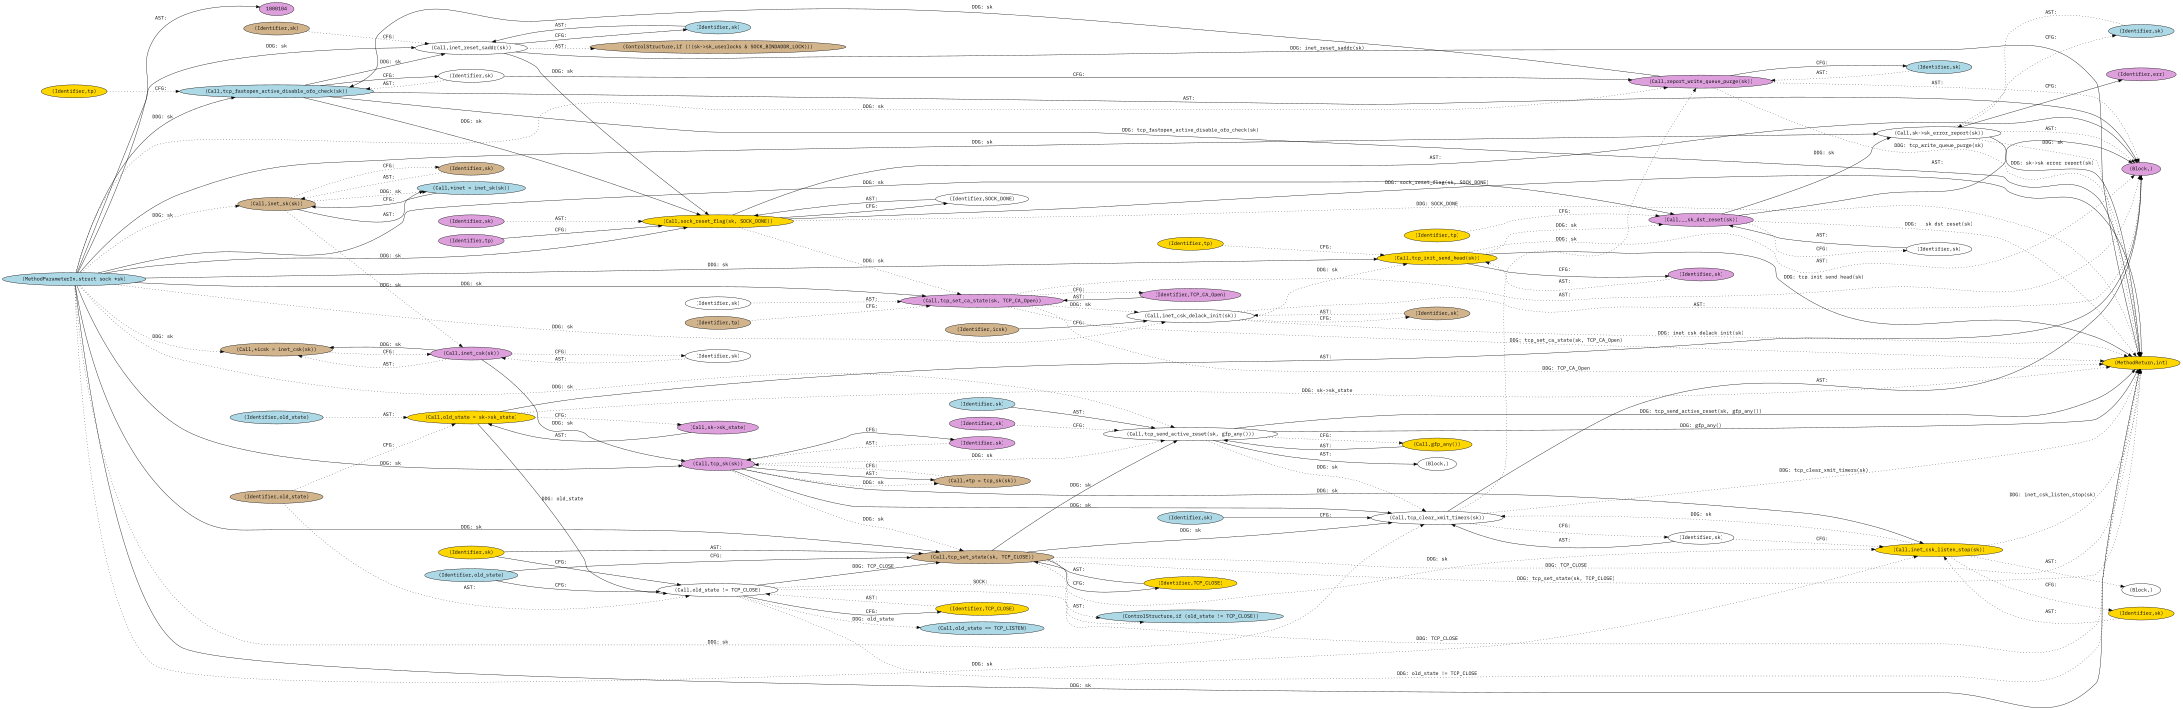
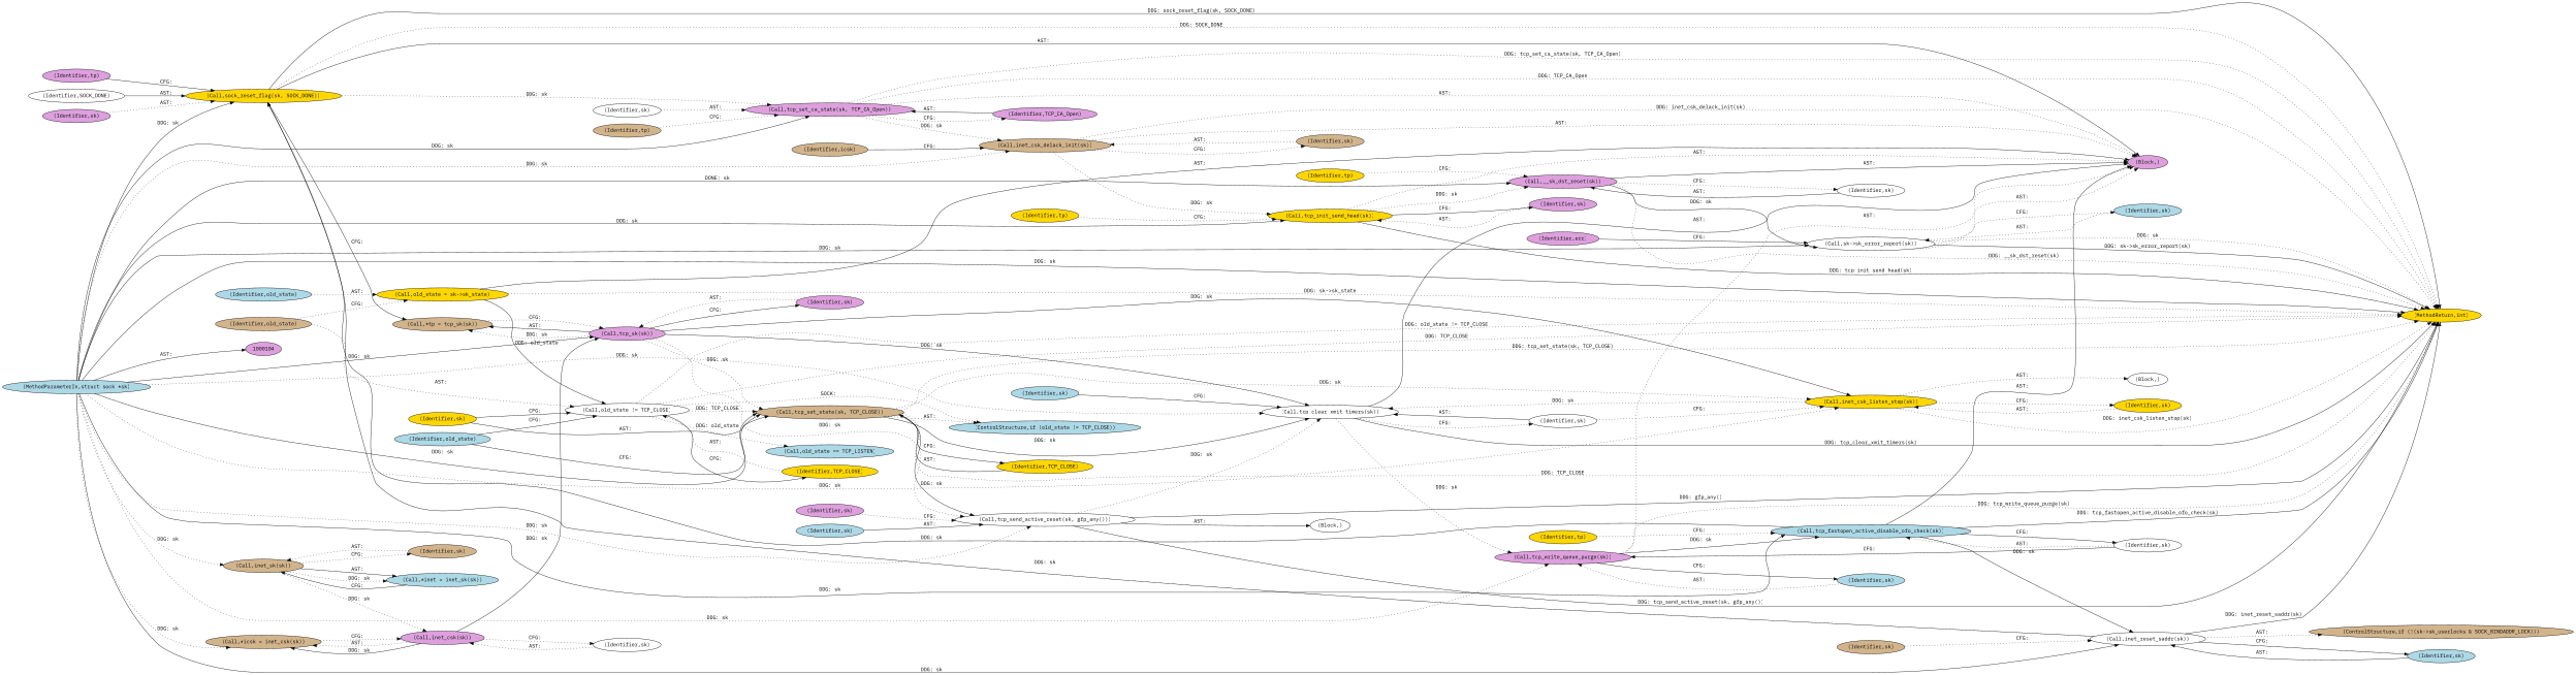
  digraph {
    fontname="IBM Plex Mono"
    rankdir=LR
    node [fillcolor=plum fontname="IBM Plex Mono" style=filled]
    edge [fontname="IBM Plex Mono" style=dotted]
    n1 [fillcolor=gold label="(Call,tcp_init_send_head(sk))"]
    n2 [label="(Call,__sk_dst_reset(sk))"]
    n3 [label="(Identifier,sk)"]
    n4 [label="(Block,)"]
    n5 [fillcolor=gold label="(MethodReturn,int)"]
    n6 [fillcolor=white label="(Call,sk->sk_error_report(sk))"]
    n7 [fillcolor=white label="(Identifier,sk)"]
-   n8 [fillcolor=white label="(Call,inet_csk_delack_init(sk))"]
+   n8 [fillcolor=tan label="(Call,inet_csk_delack_init(sk))"]
    n9 [fillcolor=tan label="(Identifier,sk)"]
    n10 [label="(Call,tcp_set_ca_state(sk, TCP_CA_Open))"]
    n11 [label="(Identifier,TCP_CA_Open)"]
    n12 [fillcolor=gold label="(Call,sock_reset_flag(sk, SOCK_DONE))"]
    n13 [fillcolor=white label="(Identifier,SOCK_DONE)"]
    n14 [fillcolor=white label="(Call,inet_reset_saddr(sk))"]
    n15 [fillcolor=lightblue label="(Identifier,sk)"]
    n16 [fillcolor=tan label="(ControlStructure,if (!(sk->sk_userlocks & SOCK_BINDADDR_LOCK)))"]
    n17 [fillcolor=lightblue label="(Call,tcp_fastopen_active_disable_ofo_check(sk))"]
    n18 [fillcolor=white label="(Identifier,sk)"]
-   n19 [label="(Call,report_write_queue_purge(sk))"]
+   n19 [label="(Call,tcp_write_queue_purge(sk))"]
    n20 [fillcolor=lightblue label="(Identifier,sk)"]
    n21 [fillcolor=white label="(Call,tcp_clear_xmit_timers(sk))"]
    n22 [fillcolor=white label="(Identifier,sk)"]
    n23 [fillcolor=gold label="(Call,inet_csk_listen_stop(sk))"]
    n24 [fillcolor=white label="(Call,tcp_send_active_reset(sk, gfp_any()))"]
-   n25 [fillcolor=gold label="(Call,gfp_any())"]
    n26 [fillcolor=white label="(Block,)"]
    n27 [label="(Call,tcp_sk(sk))"]
    n28 [fillcolor=tan label="(Call,tcp_set_state(sk, TCP_CLOSE))"]
    n29 [fillcolor=tan label="(Call,*tp = tcp_sk(sk))"]
    n30 [label="(Identifier,sk)"]
    n31 [fillcolor=lightblue label="(ControlStructure,if (old_state != TCP_CLOSE))"]
    n32 [fillcolor=gold label="(Identifier,TCP_CLOSE)"]
    n33 [fillcolor=white label="(Block,)"]
    n34 [fillcolor=gold label="(Identifier,sk)"]
    n35 [label="(Call,inet_csk(sk))"]
    n36 [fillcolor=tan label="(Call,*icsk = inet_csk(sk))"]
    n37 [fillcolor=white label="(Identifier,sk)"]
    n38 [fillcolor=tan label="(Call,inet_sk(sk))"]
    n39 [fillcolor=tan label="(Identifier,sk)"]
    n40 [fillcolor=lightblue label="(Call,*inet = inet_sk(sk))"]
    n41 [fillcolor=lightblue label="(MethodParameterIn,struct sock *sk)"]
    1000104
    n43 [fillcolor=lightblue label="(Identifier,sk)"]
    n44 [fillcolor=white label="(Call,old_state != TCP_CLOSE)"]
    n45 [fillcolor=lightblue label="(Call,old_state == TCP_LISTEN)"]
    n46 [fillcolor=gold label="(Identifier,TCP_CLOSE)"]
    n47 [fillcolor=gold label="(Call,old_state = sk->sk_state)"]
-   n48 [label="(Call,sk->sk_state)"]
    n49 [fillcolor=lightblue label="(Identifier,sk)"]
    n50 [fillcolor=gold label="(Identifier,tp)"]
    n51 [fillcolor=tan label="(Identifier,sk)"]
    n52 [fillcolor=lightblue label="(Identifier,old_state)"]
    n53 [fillcolor=gold label="(Identifier,tp)"]
    n54 [fillcolor=lightblue label="(Identifier,old_state)"]
    n55 [label="(Identifier,sk)"]
    n56 [fillcolor=gold label="(Identifier,sk)"]
    n57 [label="(Identifier,err)"]
    n58 [fillcolor=tan label="(Identifier,old_state)"]
    n59 [fillcolor=tan label="(Identifier,icsk)"]
    n60 [fillcolor=white label="(Identifier,sk)"]
    n61 [label="(Identifier,tp)"]
    n62 [fillcolor=tan label="(Identifier,tp)"]
    n63 [fillcolor=gold label="(Identifier,tp)"]
    n64 [fillcolor=lightblue label="(Identifier,sk)"]
    n65 [label="(Identifier,sk)"]
    n1 -> n2 [label="DDG: sk"]
    n1 -> n3 [label="CFG: " style=solid]
    n1 -> n4 [label="AST: "]
    n1 -> n5 [label="DDG: tcp_init_send_head(sk)" style=solid]
    n2 -> n4 [label="AST: " style=solid]
    n2 -> n5 [label="DDG: __sk_dst_reset(sk)"]
    n2 -> n6 [label="DDG: sk" style=solid]
    n2 -> n7 [label="CFG: "]
    n3 -> n1 [label="AST: "]
    n6 -> n4 [label="AST: "]
    n6 -> n5 [label="DDG: sk->sk_error_report(sk)" style=solid]
    n6 -> n5 [label="DDG: sk"]
    n6 -> n43 [label="CFG: "]
    n7 -> n2 [label="AST: " style=solid]
    n8 -> n1 [label="DDG: sk"]
    n8 -> n4 [label="AST: "]
    n8 -> n5 [label="DDG: inet_csk_delack_init(sk)"]
    n8 -> n9 [label="CFG: "]
    n9 -> n8 [label="AST: "]
    n10 -> n4 [label="AST: "]
    n10 -> n5 [label="DDG: TCP_CA_Open"]
    n10 -> n5 [label="DDG: tcp_set_ca_state(sk, TCP_CA_Open)"]
    n10 -> n8 [label="DDG: sk"]
    n10 -> n11 [label="CFG: "]
    n11 -> n10 [label="AST: " style=solid]
    n12 -> n4 [label="AST: " style=solid]
    n12 -> n5 [label="DDG: sock_reset_flag(sk, SOCK_DONE)" style=solid]
    n12 -> n5 [label="DDG: SOCK_DONE"]
    n12 -> n10 [label="DDG: sk"]
-   n12 -> n13 [label="CFG: " style=solid]
+   n12 -> n29 [label="CFG: " style=solid]
    n13 -> n12 [label="AST: " style=solid]
    n14 -> n5 [label="DDG: inet_reset_saddr(sk)" style=solid]
    n14 -> n12 [label="DDG: sk" style=solid]
    n14 -> n15 [label="CFG: " style=solid]
    n14 -> n16 [label="AST: "]
    n15 -> n14 [label="AST: " style=solid]
    n17 -> n4 [label="AST: " style=solid]
    n17 -> n5 [label="DDG: tcp_fastopen_active_disable_ofo_check(sk)" style=solid]
    n17 -> n12 [label="DDG: sk" style=solid]
    n17 -> n14 [label="DDG: sk" style=solid]
    n17 -> n18 [label="CFG: " style=solid]
    n18 -> n17 [label="AST: "]
    n18 -> n19 [label="CFG: " style=solid]
    n19 -> n4 [label="AST: "]
    n19 -> n5 [label="DDG: tcp_write_queue_purge(sk)"]
    n19 -> n17 [label="DDG: sk" style=solid]
    n19 -> n20 [label="CFG: " style=solid]
    n20 -> n19 [label="AST: "]
    n21 -> n4 [label="AST: " style=solid]
-   n21 -> n5 [label="DDG: tcp_clear_xmit_timers(sk)"]
+   n21 -> n5 [label="DDG: tcp_clear_xmit_timers(sk)" style=solid]
    n21 -> n19 [label="DDG: sk"]
    n21 -> n22 [label="CFG: "]
    n22 -> n21 [label="AST: " style=solid]
    n22 -> n23 [label="CFG: "]
    n23 -> n5 [label="DDG: inet_csk_listen_stop(sk)"]
    n23 -> n21 [label="DDG: sk"]
    n23 -> n33 [label="AST: "]
    n23 -> n34 [label="CFG: "]
    n24 -> n5 [label="DDG: gfp_any()" style=solid]
    n24 -> n5 [label="DDG: tcp_send_active_reset(sk, gfp_any())" style=solid]
    n24 -> n21 [label="DDG: sk"]
-   n24 -> n25 [label="CFG: "]
    n24 -> n26 [label="AST: " style=solid]
-   n25 -> n24 [label="AST: " style=solid]
    n27 -> n21 [label="DDG: sk" style=solid]
    n27 -> n23 [label="DDG: sk" style=solid]
    n27 -> n24 [label="DDG: sk"]
    n27 -> n28 [label="DDG: sk"]
    n27 -> n29 [label="AST: " style=solid]
    n27 -> n29 [label="DDG: sk"]
    n27 -> n30 [label="CFG: " style=solid]
    n28 -> n5 [label="DDG: TCP_CLOSE"]
    n28 -> n5 [label="DDG: tcp_set_state(sk, TCP_CLOSE)"]
    n28 -> n21 [label="DDG: sk" style=solid]
    n28 -> n23 [label="DDG: sk"]
    n28 -> n24 [label="DDG: sk" style=solid]
    n28 -> n31 [label="AST: "]
    n28 -> n32 [label="CFG: " style=solid]
    n29 -> n27 [label="CFG: "]
    n30 -> n27 [label="AST: "]
    n32 -> n28 [label="AST: " style=solid]
    n34 -> n23 [label="AST: "]
    n35 -> n27 [label="DDG: sk" style=solid]
    n35 -> n36 [label="AST: "]
    n35 -> n36 [label="DDG: sk" style=solid]
    n35 -> n37 [label="CFG: "]
    n36 -> n35 [label="CFG: "]
    n37 -> n35 [label="AST: "]
    n38 -> n35 [label="DDG: sk"]
    n38 -> n39 [label="CFG: "]
    n38 -> n40 [label="AST: " style=solid]
    n38 -> n40 [label="DDG: sk"]
    n39 -> n38 [label="AST: "]
    n40 -> n38 [label="CFG: " style=solid]
    n41 -> n1 [label="DDG: sk" style=solid]
-   n41 -> n2 [label="DDG: sk" style=solid]
+   n41 -> n2 [label="DONE: sk" style=solid]
    n41 -> n5 [label="DDG: sk" style=solid]
    n41 -> n6 [label="DDG: sk" style=solid]
    n41 -> n8 [label="DDG: sk"]
    n41 -> n10 [label="DDG: sk" style=solid]
    n41 -> n12 [label="DDG: sk" style=solid]
    n41 -> n14 [label="DDG: sk" style=solid]
    n41 -> n17 [label="DDG: sk" style=solid]
    n41 -> n19 [label="DDG: sk"]
    n41 -> n21 [label="DDG: sk"]
    n41 -> n23 [label="DDG: sk"]
    n41 -> n24 [label="DDG: sk"]
    n41 -> n27 [label="DDG: sk" style=solid]
    n41 -> n28 [label="DDG: sk" style=solid]
    n41 -> n36 [label="DDG: sk"]
    n41 -> n38 [label="DDG: sk"]
    n41 -> 1000104 [label="AST: " style=solid]
    n43 -> n6 [label="AST: "]
    n44 -> n5 [label="DDG: old_state != TCP_CLOSE"]
    n44 -> n5 [label="DDG: TCP_CLOSE"]
-   n44 -> n28 [label="DDG: TCP_CLOSE" style=solid]
+   n44 -> n28 [label="DDG: TCP_CLOSE"]
    n44 -> n31 [label="SOCK: "]
    n44 -> n45 [label="DDG: old_state"]
    n44 -> n46 [label="CFG: " style=solid]
    n46 -> n44 [label="AST: "]
    n47 -> n4 [label="AST: " style=solid]
    n47 -> n5 [label="DDG: sk->sk_state"]
    n47 -> n44 [label="DDG: old_state" style=solid]
-   n47 -> n48 [label="CFG: "]
-   n48 -> n47 [label="AST: " style=solid]
    n49 -> n21 [label="CFG: " style=solid]
    n50 -> n17 [label="CFG: "]
    n51 -> n14 [label="CFG: "]
    n52 -> n28 [label="CFG: " style=solid]
    n52 -> n44 [label="CFG: " style=solid]
    n53 -> n1 [label="CFG: "]
    n54 -> n47 [label="AST: "]
    n55 -> n12 [label="AST: "]
    n56 -> n28 [label="AST: " style=solid]
    n56 -> n44 [label="CFG: " style=solid]
-   n6 -> n57 [label="CFG: " style=solid]
+   n57 -> n6 [label="CFG: " style=solid]
    n58 -> n44 [label="AST: "]
    n58 -> n47 [label="CFG: "]
    n59 -> n8 [label="CFG: " style=solid]
    n60 -> n10 [label="AST: "]
    n61 -> n12 [label="CFG: " style=solid]
    n62 -> n10 [label="CFG: "]
    n63 -> n2 [label="CFG: "]
    n64 -> n24 [label="AST: " style=solid]
    n65 -> n24 [label="CFG: "]
  }
